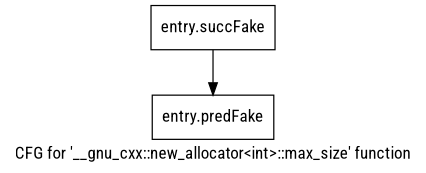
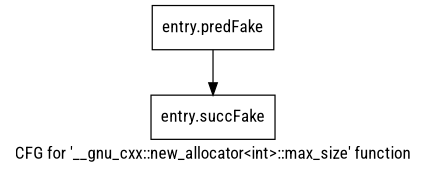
  digraph {
    label="CFG for '__gnu_cxx::new_allocator\<int\>::max_size' function"
    fontname="Roboto Condensed"
    node [shape=record fontname="Roboto Condensed"]
    n1 [label="{entry.predFake}"]
    n2 [filename="/proj/xbuilds/2019.2_0801_1/installs/lin64/Vivado/HEAD/tps/lnx64/gcc-6.2.0/lib/gcc/x86_64-pc-linux-gnu/6.2.0/../../../../include/c++/6.2.0/ext/new_allocator.h" label="{entry.succFake}" linenumber=114]
-   n2 -> n1 [filename="/proj/xbuilds/2019.2_0801_1/installs/lin64/Vivado/HEAD/tps/lnx64/gcc-6.2.0/lib/gcc/x86_64-pc-linux-gnu/6.2.0/../../../../include/c++/6.2.0/ext/new_allocator.h" fontname="Roboto Condensed"]
+   n1 -> n2 [filename="/proj/xbuilds/2019.2_0801_1/installs/lin64/Vivado/HEAD/tps/lnx64/gcc-6.2.0/lib/gcc/x86_64-pc-linux-gnu/6.2.0/../../../../include/c++/6.2.0/ext/new_allocator.h" fontname="Roboto Condensed"]
  }
